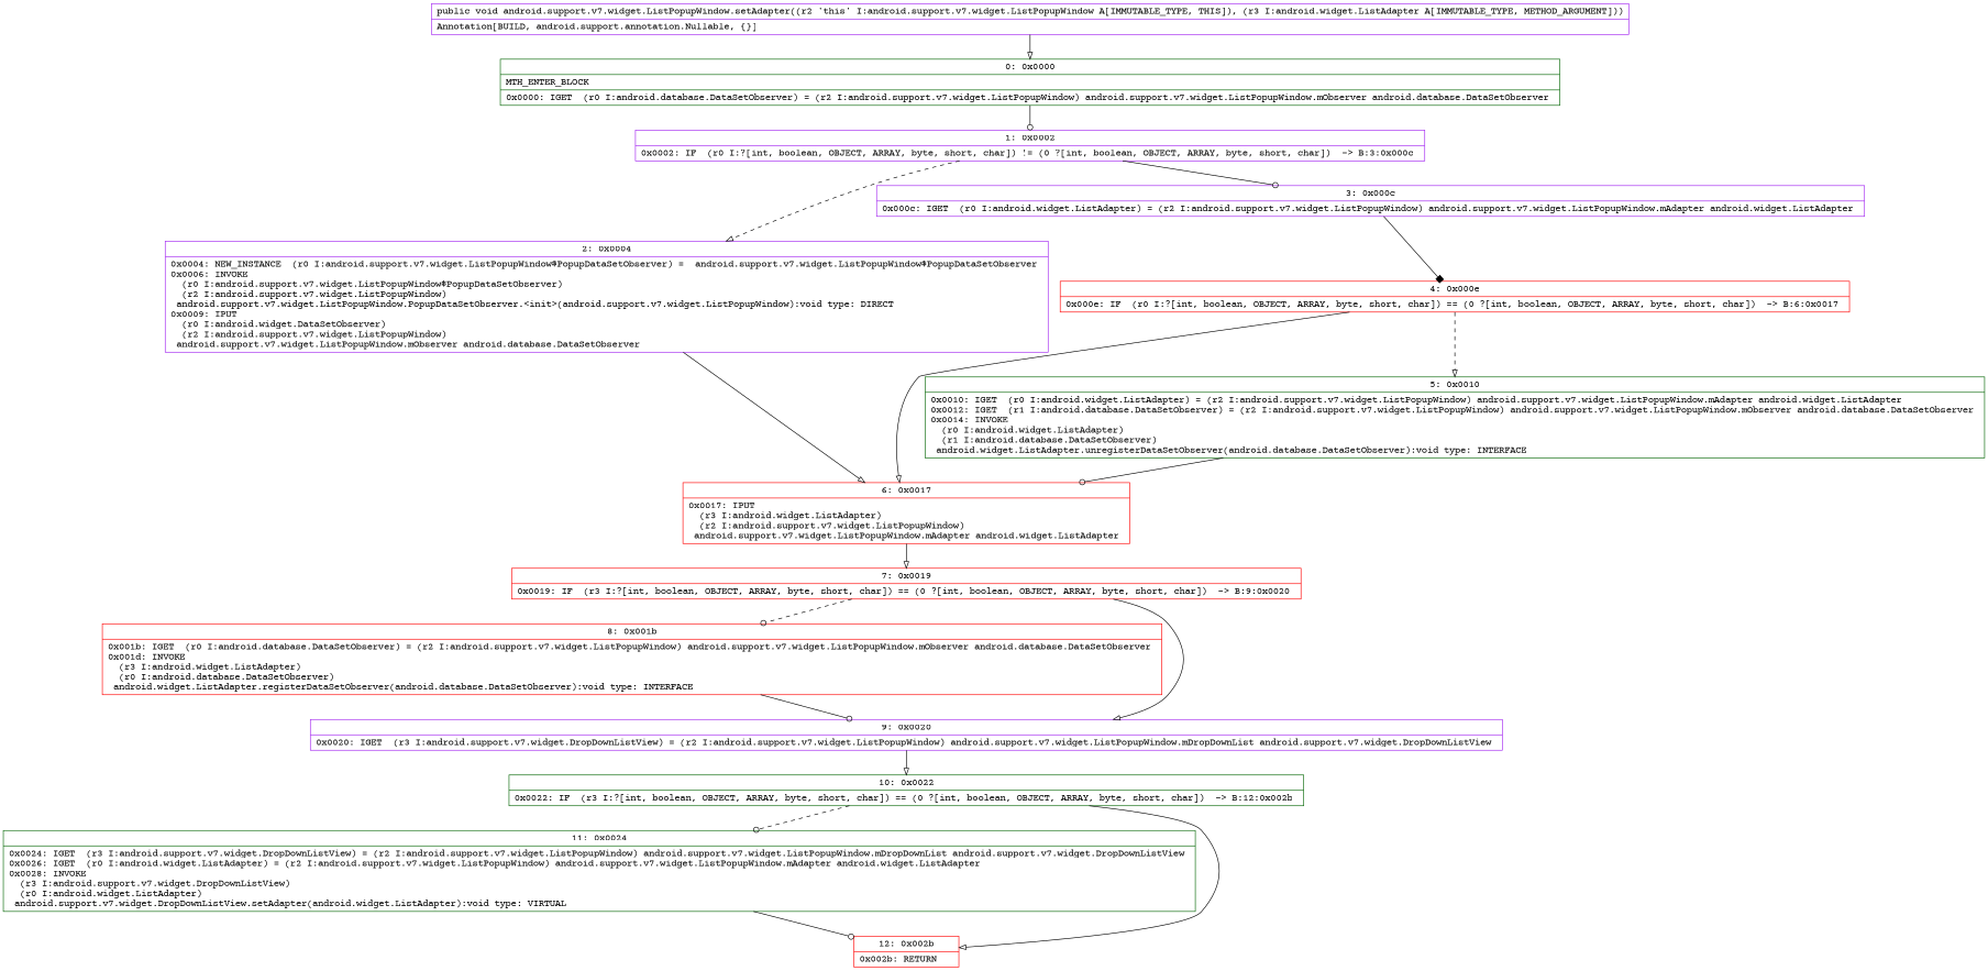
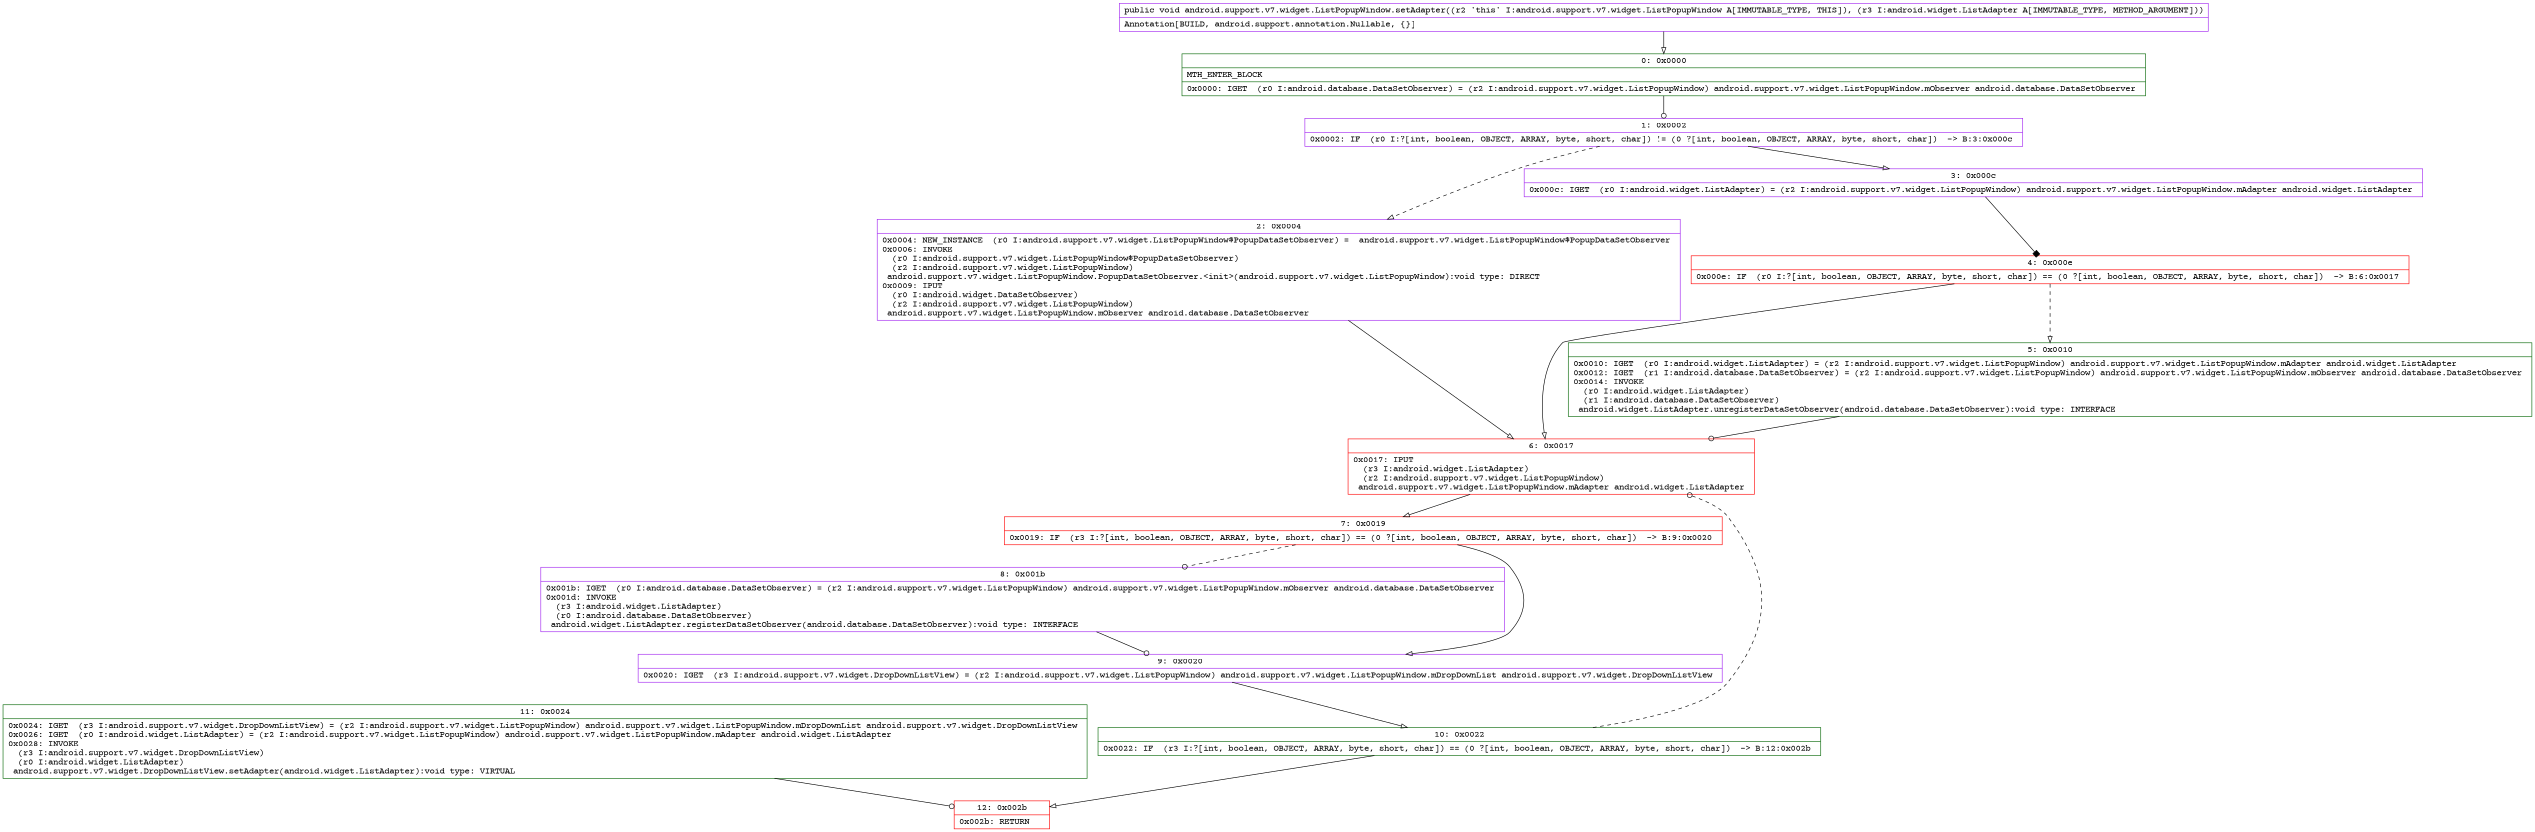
  digraph {
    fontname="Courier Prime"
    node [color=purple fontname="Courier Prime" shape=record]
    edge [arrowhead=onormal fontname="Courier Prime"]
    n1 [color=darkgreen label="{0\:\ 0x0000|MTH_ENTER_BLOCK\l|0x0000: IGET  (r0 I:android.database.DataSetObserver) = (r2 I:android.support.v7.widget.ListPopupWindow) android.support.v7.widget.ListPopupWindow.mObserver android.database.DataSetObserver \l}"]
    n2 [label="{1\:\ 0x0002|0x0002: IF  (r0 I:?[int, boolean, OBJECT, ARRAY, byte, short, char]) != (0 ?[int, boolean, OBJECT, ARRAY, byte, short, char])  \-\> B:3:0x000c \l}"]
    n3 [label="{2\:\ 0x0004|0x0004: NEW_INSTANCE  (r0 I:android.support.v7.widget.ListPopupWindow$PopupDataSetObserver) =  android.support.v7.widget.ListPopupWindow$PopupDataSetObserver \l0x0006: INVOKE  \l  (r0 I:android.support.v7.widget.ListPopupWindow$PopupDataSetObserver)\l  (r2 I:android.support.v7.widget.ListPopupWindow)\l android.support.v7.widget.ListPopupWindow.PopupDataSetObserver.\<init\>(android.support.v7.widget.ListPopupWindow):void type: DIRECT \l0x0009: IPUT  \l  (r0 I:android.widget.DataSetObserver)\l  (r2 I:android.support.v7.widget.ListPopupWindow)\l android.support.v7.widget.ListPopupWindow.mObserver android.database.DataSetObserver \l}"]
    n4 [label="{3\:\ 0x000c|0x000c: IGET  (r0 I:android.widget.ListAdapter) = (r2 I:android.support.v7.widget.ListPopupWindow) android.support.v7.widget.ListPopupWindow.mAdapter android.widget.ListAdapter \l}"]
    n5 [color=red label="{6\:\ 0x0017|0x0017: IPUT  \l  (r3 I:android.widget.ListAdapter)\l  (r2 I:android.support.v7.widget.ListPopupWindow)\l android.support.v7.widget.ListPopupWindow.mAdapter android.widget.ListAdapter \l}"]
    n6 [color=red label="{4\:\ 0x000e|0x000e: IF  (r0 I:?[int, boolean, OBJECT, ARRAY, byte, short, char]) == (0 ?[int, boolean, OBJECT, ARRAY, byte, short, char])  \-\> B:6:0x0017 \l}"]
    n7 [color=red label="{7\:\ 0x0019|0x0019: IF  (r3 I:?[int, boolean, OBJECT, ARRAY, byte, short, char]) == (0 ?[int, boolean, OBJECT, ARRAY, byte, short, char])  \-\> B:9:0x0020 \l}"]
    n8 [color=darkgreen label="{5\:\ 0x0010|0x0010: IGET  (r0 I:android.widget.ListAdapter) = (r2 I:android.support.v7.widget.ListPopupWindow) android.support.v7.widget.ListPopupWindow.mAdapter android.widget.ListAdapter \l0x0012: IGET  (r1 I:android.database.DataSetObserver) = (r2 I:android.support.v7.widget.ListPopupWindow) android.support.v7.widget.ListPopupWindow.mObserver android.database.DataSetObserver \l0x0014: INVOKE  \l  (r0 I:android.widget.ListAdapter)\l  (r1 I:android.database.DataSetObserver)\l android.widget.ListAdapter.unregisterDataSetObserver(android.database.DataSetObserver):void type: INTERFACE \l}"]
-   n9 [color=red label="{8\:\ 0x001b|0x001b: IGET  (r0 I:android.database.DataSetObserver) = (r2 I:android.support.v7.widget.ListPopupWindow) android.support.v7.widget.ListPopupWindow.mObserver android.database.DataSetObserver \l0x001d: INVOKE  \l  (r3 I:android.widget.ListAdapter)\l  (r0 I:android.database.DataSetObserver)\l android.widget.ListAdapter.registerDataSetObserver(android.database.DataSetObserver):void type: INTERFACE \l}"]
+   n9 [label="{8\:\ 0x001b|0x001b: IGET  (r0 I:android.database.DataSetObserver) = (r2 I:android.support.v7.widget.ListPopupWindow) android.support.v7.widget.ListPopupWindow.mObserver android.database.DataSetObserver \l0x001d: INVOKE  \l  (r3 I:android.widget.ListAdapter)\l  (r0 I:android.database.DataSetObserver)\l android.widget.ListAdapter.registerDataSetObserver(android.database.DataSetObserver):void type: INTERFACE \l}"]
    n10 [label="{9\:\ 0x0020|0x0020: IGET  (r3 I:android.support.v7.widget.DropDownListView) = (r2 I:android.support.v7.widget.ListPopupWindow) android.support.v7.widget.ListPopupWindow.mDropDownList android.support.v7.widget.DropDownListView \l}"]
    n11 [color=darkgreen label="{10\:\ 0x0022|0x0022: IF  (r3 I:?[int, boolean, OBJECT, ARRAY, byte, short, char]) == (0 ?[int, boolean, OBJECT, ARRAY, byte, short, char])  \-\> B:12:0x002b \l}"]
    n12 [color=darkgreen label="{11\:\ 0x0024|0x0024: IGET  (r3 I:android.support.v7.widget.DropDownListView) = (r2 I:android.support.v7.widget.ListPopupWindow) android.support.v7.widget.ListPopupWindow.mDropDownList android.support.v7.widget.DropDownListView \l0x0026: IGET  (r0 I:android.widget.ListAdapter) = (r2 I:android.support.v7.widget.ListPopupWindow) android.support.v7.widget.ListPopupWindow.mAdapter android.widget.ListAdapter \l0x0028: INVOKE  \l  (r3 I:android.support.v7.widget.DropDownListView)\l  (r0 I:android.widget.ListAdapter)\l android.support.v7.widget.DropDownListView.setAdapter(android.widget.ListAdapter):void type: VIRTUAL \l}"]
    n13 [color=red label="{12\:\ 0x002b|0x002b: RETURN   \l}"]
    n14 [label="{public void android.support.v7.widget.ListPopupWindow.setAdapter((r2 'this' I:android.support.v7.widget.ListPopupWindow A[IMMUTABLE_TYPE, THIS]), (r3 I:android.widget.ListAdapter A[IMMUTABLE_TYPE, METHOD_ARGUMENT]))  | Annotation[BUILD, android.support.annotation.Nullable, \{\}]\l}"]
    n1 -> n2 [arrowhead=odot]
    n2 -> n3 [style=dashed]
-   n2 -> n4 [arrowhead=odot]
+   n2 -> n4
    n3 -> n5
    n4 -> n6 [arrowhead=box]
    n5 -> n7
    n6 -> n5
    n6 -> n8 [style=dashed]
    n7 -> n9 [arrowhead=odot style=dashed]
    n7 -> n10
    n8 -> n5 [arrowhead=odot]
    n9 -> n10 [arrowhead=odot]
    n10 -> n11
-   n11 -> n12 [arrowhead=odot style=dashed]
+   n11 -> n5 [arrowhead=odot style=dashed]
    n11 -> n13
    n12 -> n13 [arrowhead=odot]
    n14 -> n1
  }
